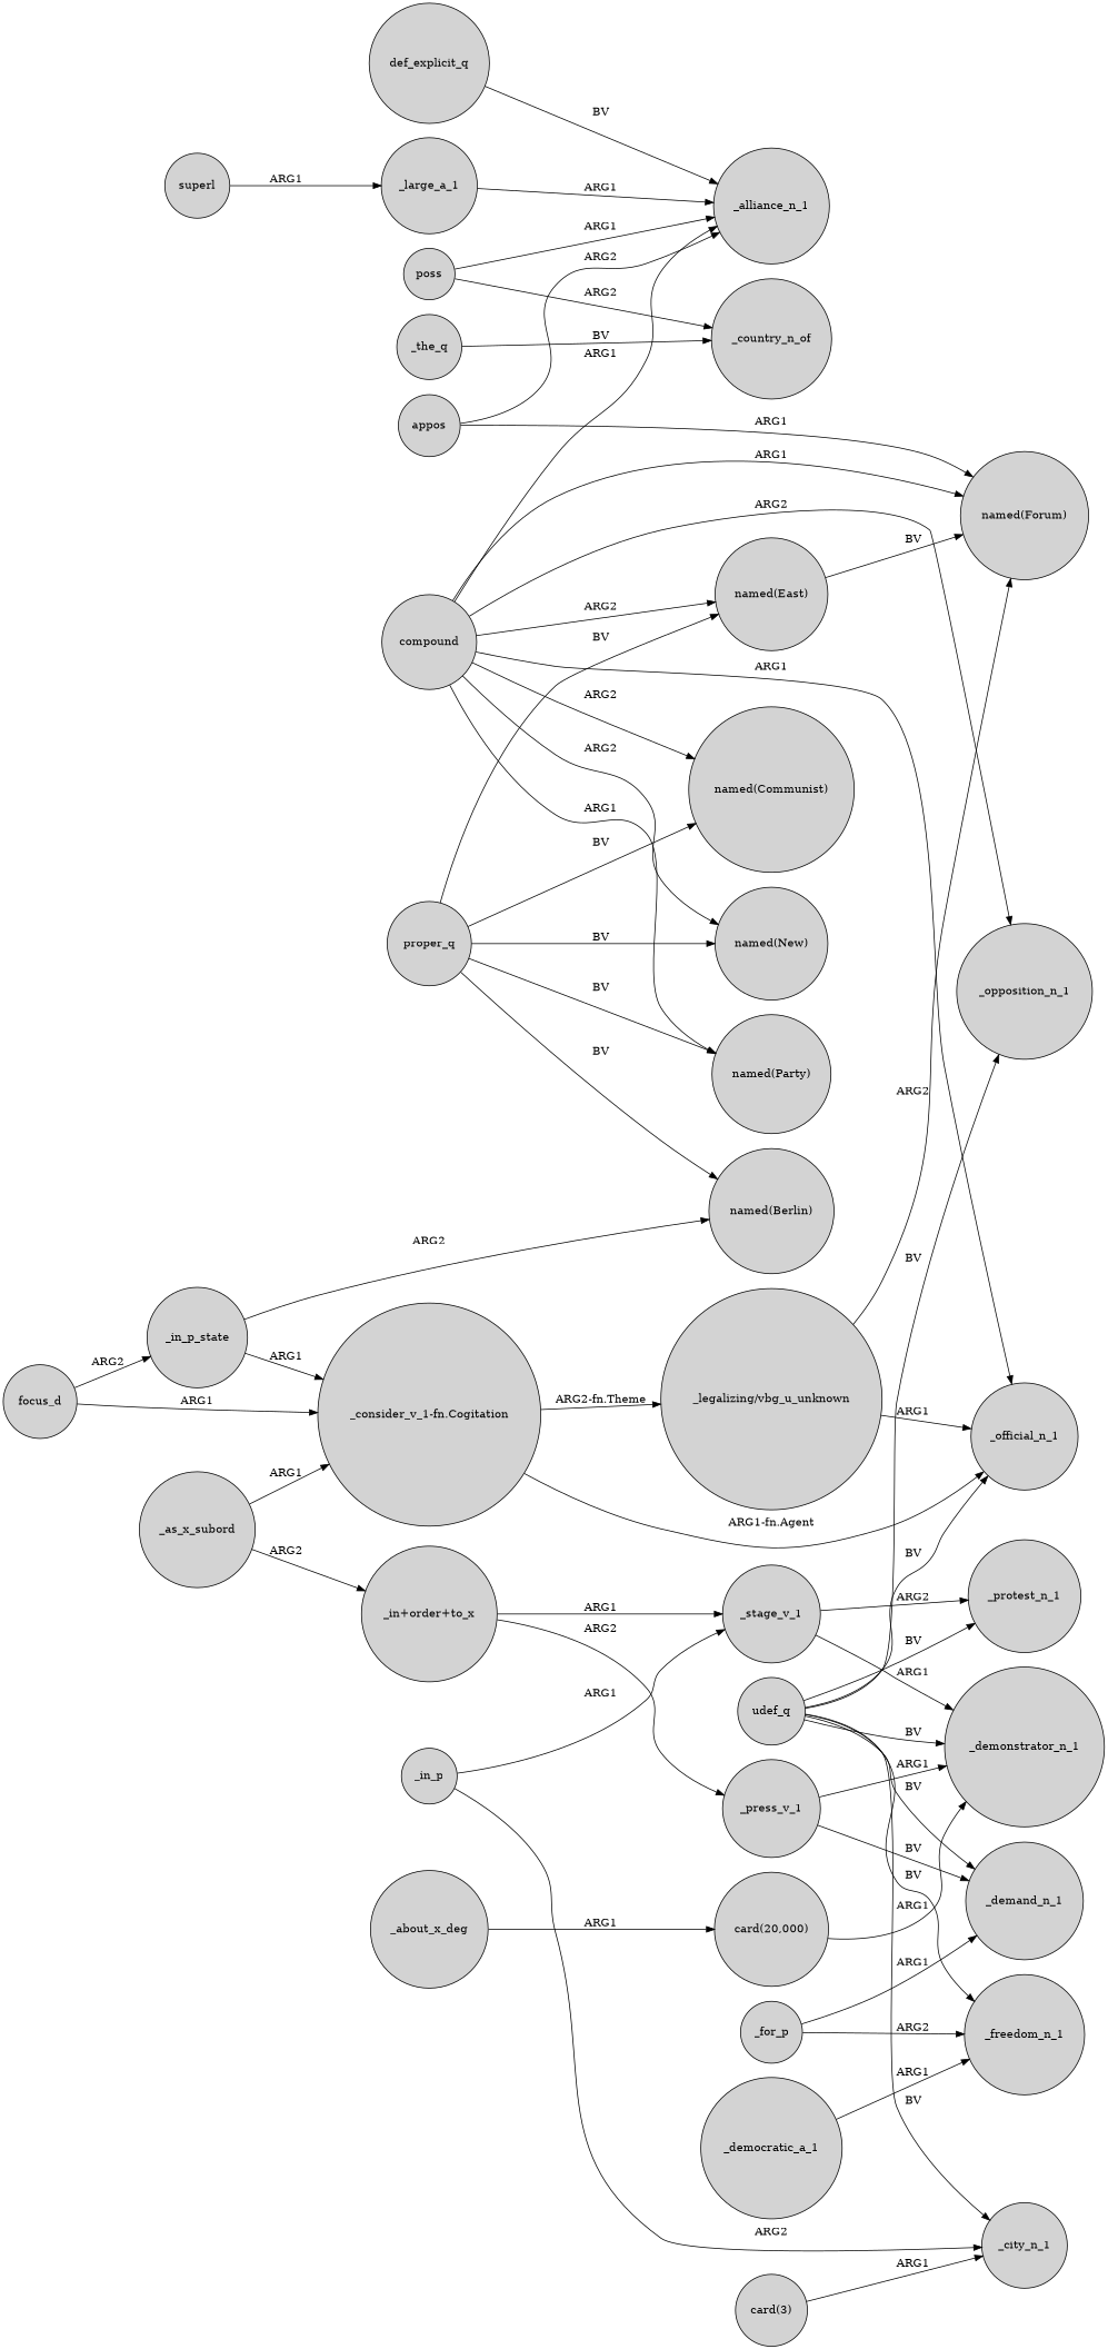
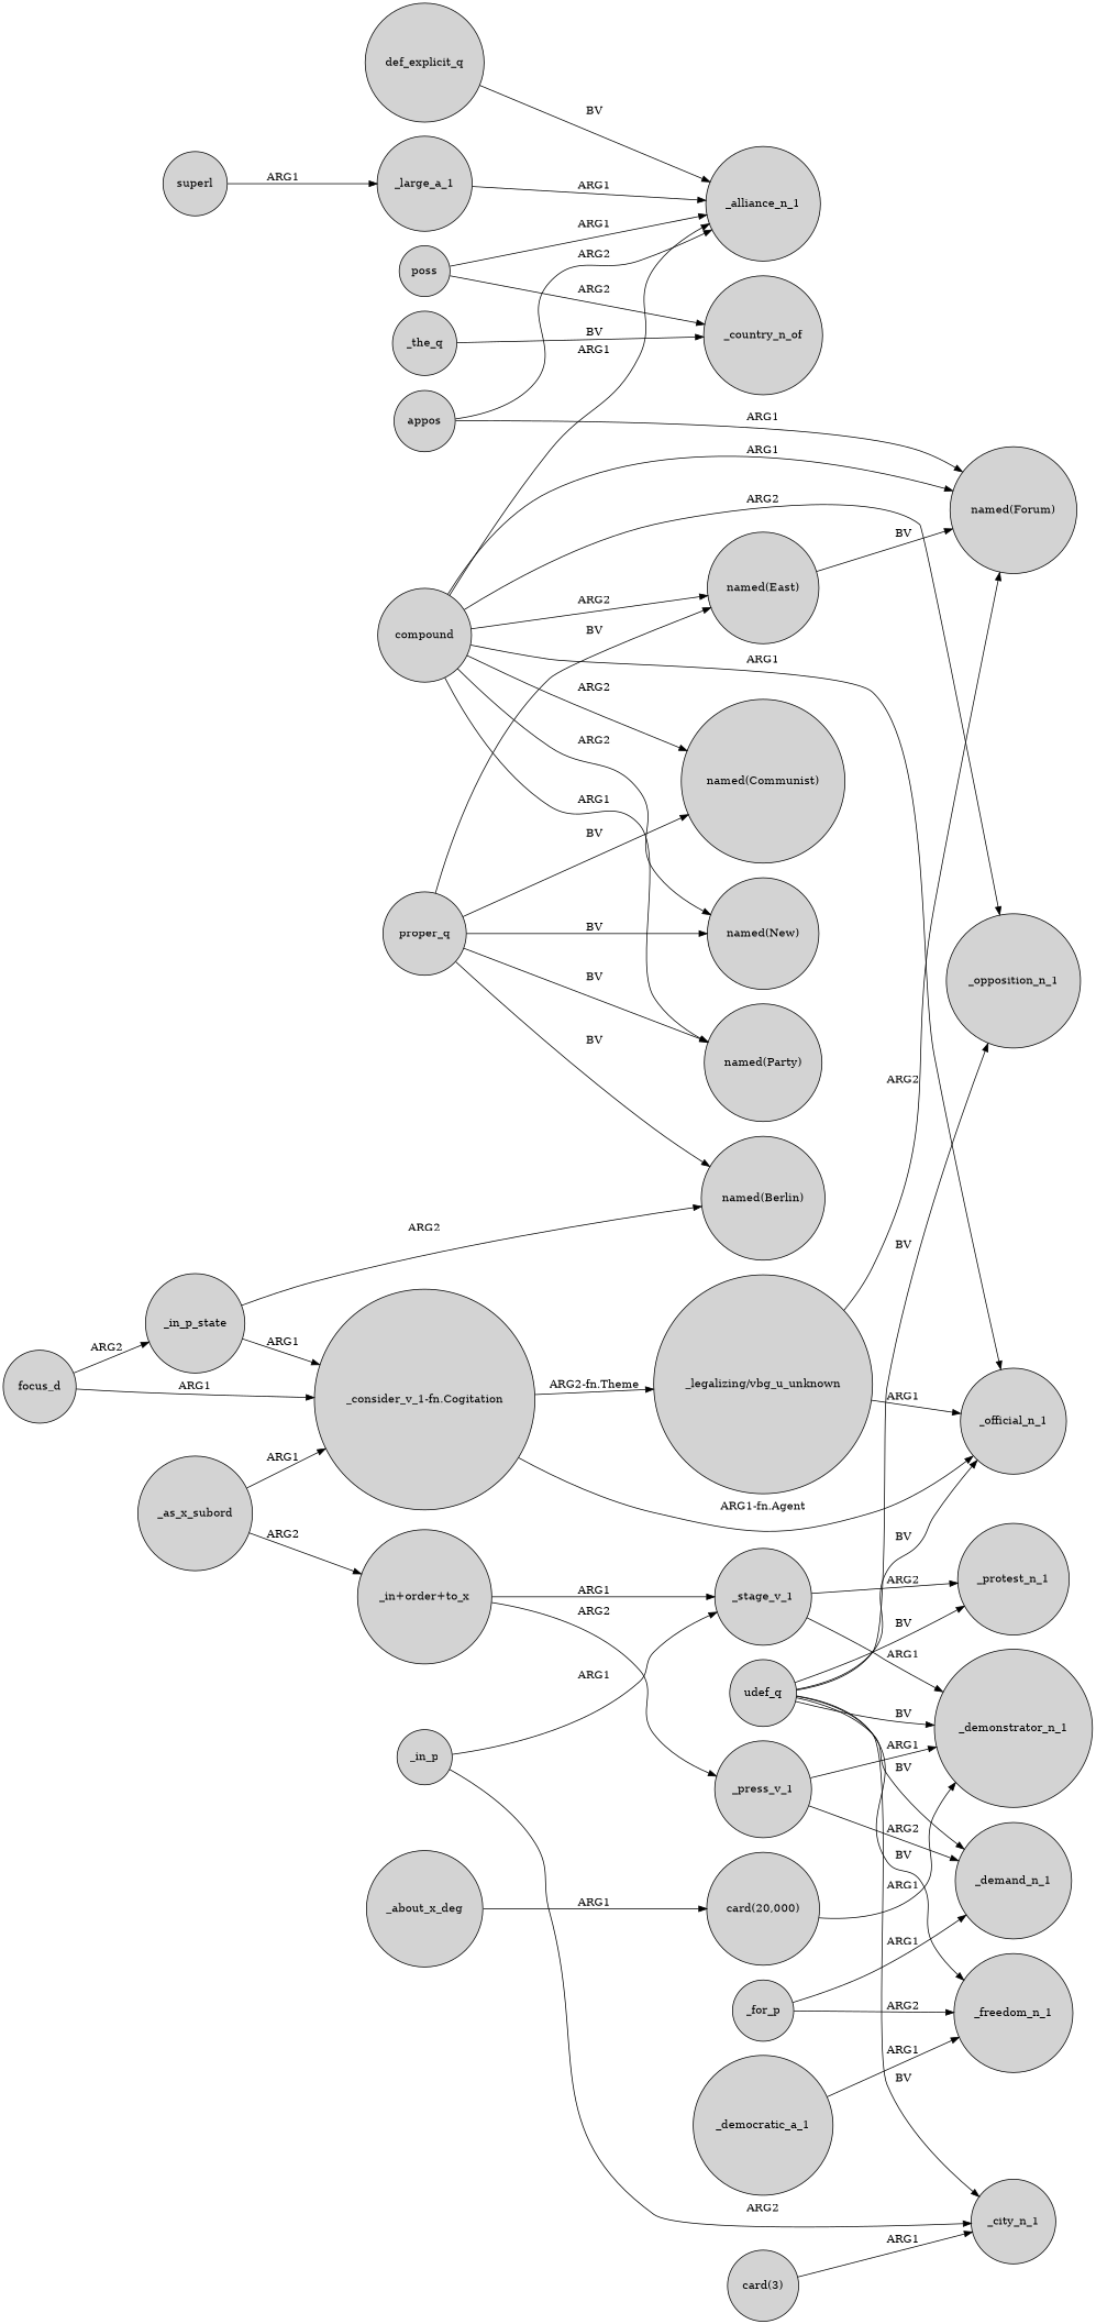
  digraph {
    rankdir=LR
    node [shape=circle style=filled]
    superl
    _large_a_1
    _alliance_n_1
    _in_p_state
    "_consider_v_1-fn.Cogitation"
    "named(Berlin)"
    _official_n_1
    "_legalizing/vbg_u_unknown"
    "named(Forum)"
    poss
    _country_n_of
    _stage_v_1
    _protest_n_1
    _demonstrator_n_1
    def_explicit_q
    compound
    "named(New)"
    _opposition_n_1
    "named(Communist)"
    "named(Party)"
    "named(East)"
    _democratic_a_1
    _freedom_n_1
    proper_q
    focus_d
    _as_x_subord
    "_in+order+to_x"
    _press_v_1
    _demand_n_1
    _about_x_deg
    "card(20,000)"
    appos
    _for_p
    udef_q
    _city_n_1
    _in_p
    _the_q
    "card(3)"
    superl -> _large_a_1 [label=ARG1]
    _large_a_1 -> _alliance_n_1 [label=ARG1]
    _in_p_state -> "_consider_v_1-fn.Cogitation" [label=ARG1]
    _in_p_state -> "named(Berlin)" [label=ARG2]
    "_consider_v_1-fn.Cogitation" -> _official_n_1 [label="ARG1-fn.Agent"]
    "_consider_v_1-fn.Cogitation" -> "_legalizing/vbg_u_unknown" [label="ARG2-fn.Theme"]
    "_legalizing/vbg_u_unknown" -> _official_n_1 [label=ARG1]
    "_legalizing/vbg_u_unknown" -> "named(Forum)" [label=ARG2]
    poss -> _alliance_n_1 [label=ARG1]
    poss -> _country_n_of [label=ARG2]
    _stage_v_1 -> _protest_n_1 [label=ARG2]
    _stage_v_1 -> _demonstrator_n_1 [label=ARG1]
    def_explicit_q -> _alliance_n_1 [label=BV]
    compound -> _alliance_n_1 [label=ARG1]
    compound -> _official_n_1 [label=ARG1]
    compound -> "named(Forum)" [label=ARG1]
    compound -> "named(New)" [label=ARG2]
    compound -> _opposition_n_1 [label=ARG2]
    compound -> "named(Communist)" [label=ARG2]
    compound -> "named(Party)" [label=ARG1]
    compound -> "named(East)" [label=ARG2]
    "named(East)" -> "named(Forum)" [label=BV]
    _democratic_a_1 -> _freedom_n_1 [label=ARG1]
    proper_q -> "named(Berlin)" [label=BV]
    proper_q -> "named(New)" [label=BV]
    proper_q -> "named(Communist)" [label=BV]
    proper_q -> "named(Party)" [label=BV]
    proper_q -> "named(East)" [label=BV]
    focus_d -> _in_p_state [label=ARG2]
    focus_d -> "_consider_v_1-fn.Cogitation" [label=ARG1]
    _as_x_subord -> "_consider_v_1-fn.Cogitation" [label=ARG1]
    _as_x_subord -> "_in+order+to_x" [label=ARG2]
    "_in+order+to_x" -> _stage_v_1 [label=ARG1]
    "_in+order+to_x" -> _press_v_1 [label=ARG2]
    _press_v_1 -> _demonstrator_n_1 [label=ARG1]
-   _press_v_1 -> _demand_n_1 [label=BV]
+   _press_v_1 -> _demand_n_1 [label=ARG2]
    _about_x_deg -> "card(20,000)" [label=ARG1]
    "card(20,000)" -> _demonstrator_n_1 [label=ARG1]
    appos -> _alliance_n_1 [label=ARG2]
    appos -> "named(Forum)" [label=ARG1]
    _for_p -> _freedom_n_1 [label=ARG2]
    _for_p -> _demand_n_1 [label=ARG1]
    udef_q -> _official_n_1 [label=BV]
    udef_q -> _protest_n_1 [label=BV]
    udef_q -> _demonstrator_n_1 [label=BV]
    udef_q -> _opposition_n_1 [label=BV]
    udef_q -> _freedom_n_1 [label=BV]
    udef_q -> _demand_n_1 [label=BV]
    udef_q -> _city_n_1 [label=BV]
    _in_p -> _stage_v_1 [label=ARG1]
    _in_p -> _city_n_1 [label=ARG2]
    _the_q -> _country_n_of [label=BV]
    "card(3)" -> _city_n_1 [label=ARG1]
  }
